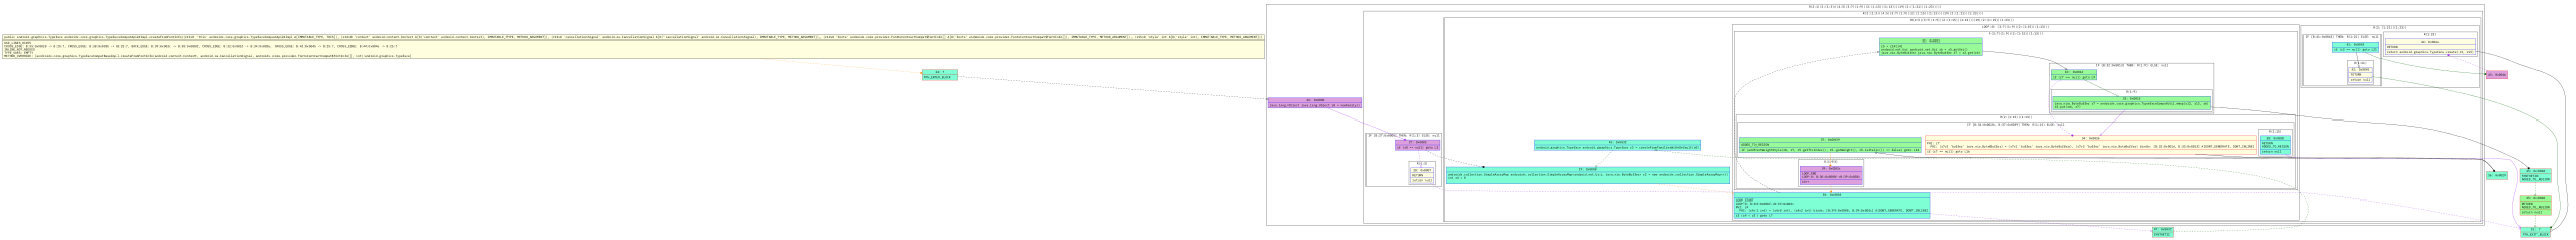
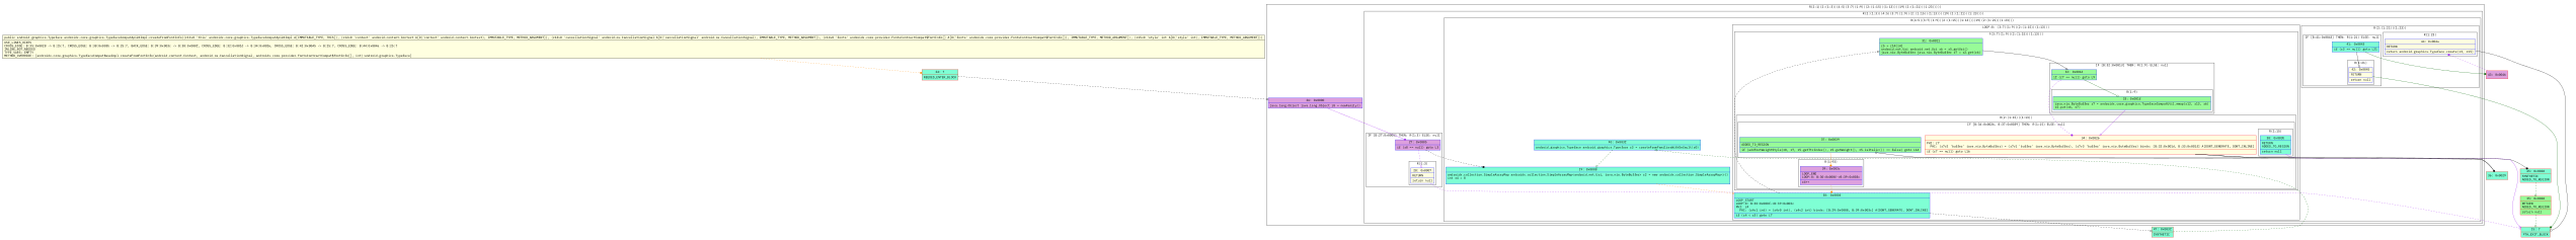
  digraph {
    fontname="IBM Plex Mono"
    node [color=blue fillcolor=aquamarine fontname="IBM Plex Mono" shape=record style=filled]
    edge [arrowhead=odot color=black fontname="IBM Plex Mono" style=dashed]
    n1 [fillcolor=lightyellow label="{28\:\ 0x0007|RETURN\l|return null\l}"]
    n2 [fillcolor=plum label="{27\:\ 0x0005|if (r0 == null) goto L3\l}"]
    n3 [fillcolor=palegreen label="{33\:\ 0x001f|java.nio.ByteBuffer r7 = androidx.core.graphics.TypefaceCompatUtil.mmap(r12, r13, r6)\lr2.put(r6, r7)\l}"]
    n4 [fillcolor=palegreen label="{32\:\ 0x001d|if (r7 == null) goto L9\l}"]
    n5 [label="{38\:\ 0x003b|RETURN\lADDED_TO_REGION\l|return null\l}"]
    n6 [color=red fillcolor=lightyellow label="{34\:\ 0x0026|PHI: r7 \l  PHI: (r7v2 'buffer' java.nio.ByteBuffer) = (r7v1 'buffer' java.nio.ByteBuffer), (r7v3 'buffer' java.nio.ByteBuffer) binds: [B:32:0x001d, B:33:0x001f] A[DONT_GENERATE, DONT_INLINE]\l|if (r7 == null) goto L16\l}"]
    n7 [fillcolor=palegreen label="{37\:\ 0x0039|ADDED_TO_REGION\l|if (addFontWeightStyle(r0, r7, r5.getTtcIndex(), r5.getWeight(), r5.isItalic()) == false) goto L14\l}"]
    n8 [fillcolor=plum label="{39\:\ 0x003c|LOOP_END\lLOOP:0: B:30:0x000f\-\>B:39:0x003c\l|r4++\l}"]
    n9 [fillcolor=palegreen label="{31\:\ 0x0011|r5 = r14[r4]\landroid.net.Uri android.net.Uri r6 = r5.getUri()\ljava.nio.ByteBuffer java.nio.ByteBuffer r7 = r2.get(r6)\l}"]
    n10 [label="{30\:\ 0x000f|LOOP_START\lLOOP:0: B:30:0x000f\-\>B:39:0x003c\lPHI: r4 \l  PHI: (r4v1 int) = (r4v0 int), (r4v2 int) binds: [B:29:0x0008, B:39:0x003c] A[DONT_GENERATE, DONT_INLINE]\l|if (r4 \< r3) goto L7\l}"]
    n11 [fillcolor=lightyellow label="{42\:\ 0x0045|RETURN\l|return null\l}"]
    n12 [label="{41\:\ 0x0043|if (r3 == null) goto L21\l}"]
    n13 [fillcolor=lightyellow label="{44\:\ 0x004a|RETURN\l|return android.graphics.Typeface.create(r3, r15)\l}"]
    n14 [label="{29\:\ 0x0008|androidx.collection.SimpleArrayMap androidx.collection.SimpleArrayMap\<android.net.Uri, java.nio.ByteBuffer\> r2 = new androidx.collection.SimpleArrayMap\<\>()\lint r4 = 0\l\l}"]
    n15 [label="{40\:\ 0x003f|android.graphics.Typeface android.graphics.Typeface r3 = createFromFamiliesWithDefault(r0)\l}"]
    n16 [fillcolor=plum label="{26\:\ 0x0000|java.lang.Object java.lang.Object r0 = newFamily()\l}"]
    n17 [color=red label="{25\:\ ?|MTH_EXIT_BLOCK\l}"]
    n18 [color=red label="{36\:\ 0x0029}"]
    n19 [color=red label="{45\:\ 0x0028|SYNTHETIC\lADDED_TO_REGION\l}"]
    n20 [color=red label="{47\:\ 0x003f|SYNTHETIC\l}"]
    n21 [color=red fillcolor=plum label="{43\:\ 0x0046}"]
    n22 [color=red fillcolor=palegreen label="{35\:\ 0x0028|RETURN\lADDED_TO_REGION\l|return null\l}"]
-   n23 [color=red label="{24\:\ ?|MTH_ENTER_BLOCK\l}"]
+   n23 [color=red label="{24\:\ ?|NEEDED_ENTER_BLOCK\l}"]
    n24 [fillcolor=lightyellow label="{public android.graphics.Typeface androidx.core.graphics.TypefaceCompatApi24Impl.createFromFontInfo((r11v0 'this' androidx.core.graphics.TypefaceCompatApi24Impl A[IMMUTABLE_TYPE, THIS]), (r12v0 'context' android.content.Context A[D('context' android.content.Context), IMMUTABLE_TYPE, METHOD_ARGUMENT]), (r13v0 'cancellationSignal' android.os.CancellationSignal A[D('cancellationSignal' android.os.CancellationSignal), IMMUTABLE_TYPE, METHOD_ARGUMENT]), (r14v0 'fonts' androidx.core.provider.FontsContractCompat$FontInfo[] A[D('fonts' androidx.core.provider.FontsContractCompat$FontInfo[]), IMMUTABLE_TYPE, METHOD_ARGUMENT]), (r15v0 'style' int A[D('style' int), IMMUTABLE_TYPE, METHOD_ARGUMENT]))  | USE_LINES_HINTS\lCROSS_EDGE: B:35:0x0028 \-\> B:25:?, CROSS_EDGE: B:38:0x003b \-\> B:25:?, BACK_EDGE: B:39:0x003c \-\> B:30:0x000f, CROSS_EDGE: B:32:0x001d \-\> B:34:0x0026, CROSS_EDGE: B:42:0x0045 \-\> B:25:?, CROSS_EDGE: B:44:0x004a \-\> B:25:?\lINLINE_NOT_NEEDED\lTYPE_VARS: EMPTY\lMETHOD_OVERRIDE: [androidx.core.graphics.TypefaceCompatBaseImpl.createFromFontInfo(android.content.Context, android.os.CancellationSignal, androidx.core.provider.FontsContractCompat$FontInfo[], int):android.graphics.Typeface]\l}" color=""]
    subgraph cluster_1 {
      label="R(2:1|(2:(1:3)|(4:5|(3:7|(1:9)|(2:(1:15)|(1:13)))|19|(2:(1:21)|(1:23)))))"
      n16
      subgraph cluster_2 {
        label="R(2:(1:3)|(4:5|(3:7|(1:9)|(2:(1:15)|(1:13)))|19|(2:(1:21)|(1:23))))"
        subgraph cluster_3 {
          label="IF [B:27:0x0005] THEN: R(1:3) ELSE: null"
          n2
          subgraph cluster_4 {
            label="R(1:3)"
            n1
          }
        }
        subgraph cluster_5 {
          label="R(4:5|(3:7|(1:9)|(2:(1:15)|(1:13)))|19|(2:(1:21)|(1:23)))"
          n14
          n15
          subgraph cluster_6 {
            label="LOOP:0: (3:7|(1:9)|(2:(1:15)|(1:13)))"
            n10
            subgraph cluster_7 {
              label="R(3:7|(1:9)|(2:(1:15)|(1:13)))"
              n9
              subgraph cluster_8 {
                label="IF [B:32:0x001d] THEN: R(1:9) ELSE: null"
                n4
                subgraph cluster_9 {
                  label="R(1:9)"
                  n3
                }
              }
              subgraph cluster_10 {
                label="R(2:(1:15)|(1:13))"
                subgraph cluster_11 {
                  label="IF [B:34:0x0026, B:37:0x0039] THEN: R(1:15) ELSE: null"
                  n6
                  n7
                  subgraph cluster_12 {
                    label="R(1:15)"
                    n5
                  }
                }
                subgraph cluster_13 {
                  label="R(1:93)"
                  n8
                }
              }
            }
          }
          subgraph cluster_14 {
            label="R(2:(1:21)|(1:23))"
            subgraph cluster_15 {
              label="IF [B:41:0x0043] THEN: R(1:21) ELSE: null"
              n12
              subgraph cluster_16 {
                label="R(1:21)"
                n11
              }
            }
            subgraph cluster_17 {
              label="R(1:23)"
              n13
            }
          }
        }
      }
    }
    n1 -> n17 [color=purple]
    n2 -> n1 [arrowhead=onormal color=purple]
    n2 -> n14 [arrowhead=dot]
    n3 -> n6 [arrowhead=onormal color=purple style=solid]
    n4 -> n3 [color=darkgreen style=solid]
    n4 -> n6 [arrowhead=dot color=purple]
    n5 -> n17 [arrowhead=onormal color=purple style=solid]
    n6 -> n18 [arrowhead=dot style=solid]
-   n3 -> n19 [arrowhead=dot style=solid]
+   n6 -> n19 [arrowhead=dot style=solid]
    n7 -> n8 [arrowhead=dot color=darkorange style=solid]
    n8 -> n10 [arrowhead=dot color=darkorange]
    n9 -> n4 [arrowhead=onormal style=solid]
    n10 -> n9 [arrowhead=onormal]
-   n10 -> n20 [color=purple]
+   n10 -> n20
    n11 -> n17 [arrowhead=dot color=darkgreen style=solid]
    n12 -> n11 [style=solid]
    n12 -> n21 [arrowhead=dot color=darkgreen style=solid]
    n13 -> n17 [style=solid]
    n14 -> n10 [color=darkorange]
    n15 -> n14 [color=darkgreen]
    n16 -> n2 [arrowhead=dot color=purple style=solid]
    n18 -> n7 [style=solid]
    n19 -> n22 [color=darkgreen]
    n20 -> n15 [arrowhead=onormal color=darkgreen]
    n21 -> n13 [arrowhead=dot color=purple]
    n22 -> n17 [color=darkgreen]
    n23 -> n16
    n24 -> n23 [arrowhead=dot color=darkorange]
  }
